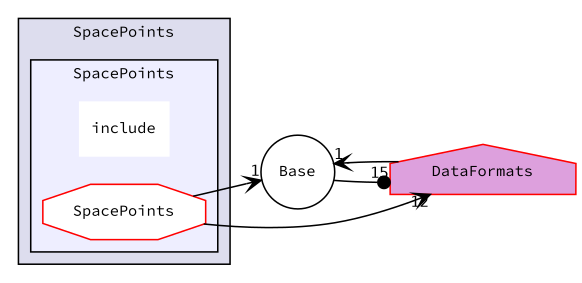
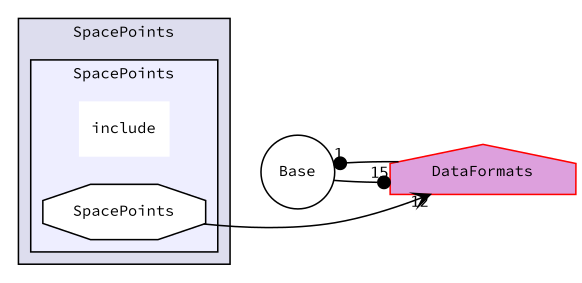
  digraph {
    compound=true
    fontname="Source Code Pro"
    rankdir=LR
    node [color=red fillcolor=white fontname="Source Code Pro" fontsize=10 style=filled]
    edge [arrowhead=vee fontname="Source Code Pro" headlabel=1 labeldistance=1.5 labelfontname=Helvetica labelfontsize=10]
    n1 [label=include shape=plaintext]
-   n2 [label=SpacePoints shape=octagon]
+   n2 [color=black label=SpacePoints shape=octagon]
    n3 [color=black label=Base shape=circle]
    n4 [fillcolor=plum label=DataFormats shape=house]
    subgraph cluster_1 {
      bgcolor="#ddddee"
      fontsize=10
      label=SpacePoints
      pencolor=black
      subgraph cluster_2 {
        bgcolor="#eeeeff"
        fontsize=10
        label=SpacePoints
        pencolor=black
        n1
        n2
      }
    }
-   n2 -> n3
    n2 -> n4 [headlabel=12]
    n3 -> n4 [arrowhead=dot headlabel=15]
-   n4 -> n3
+   n4 -> n3 [arrowhead=dot]
  }
